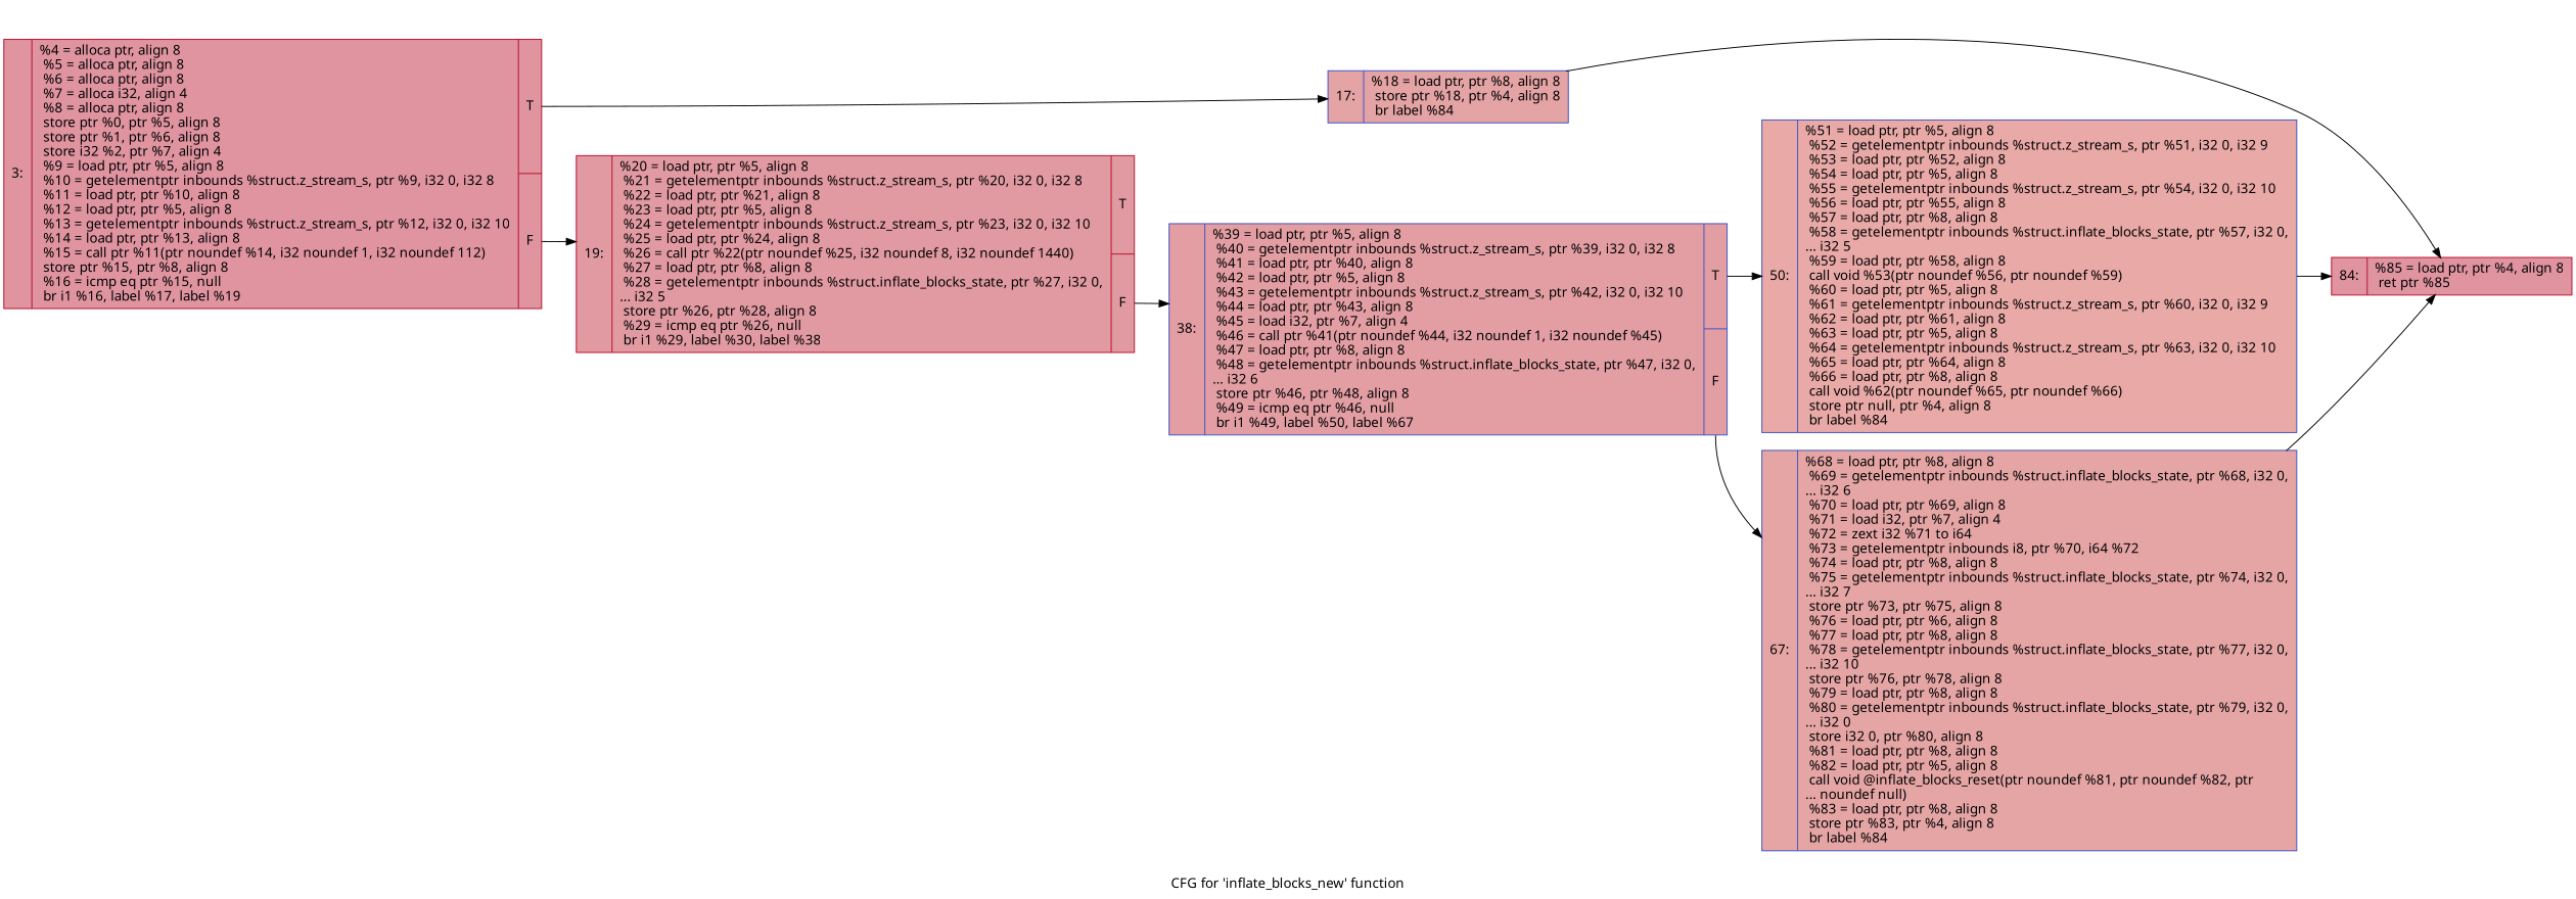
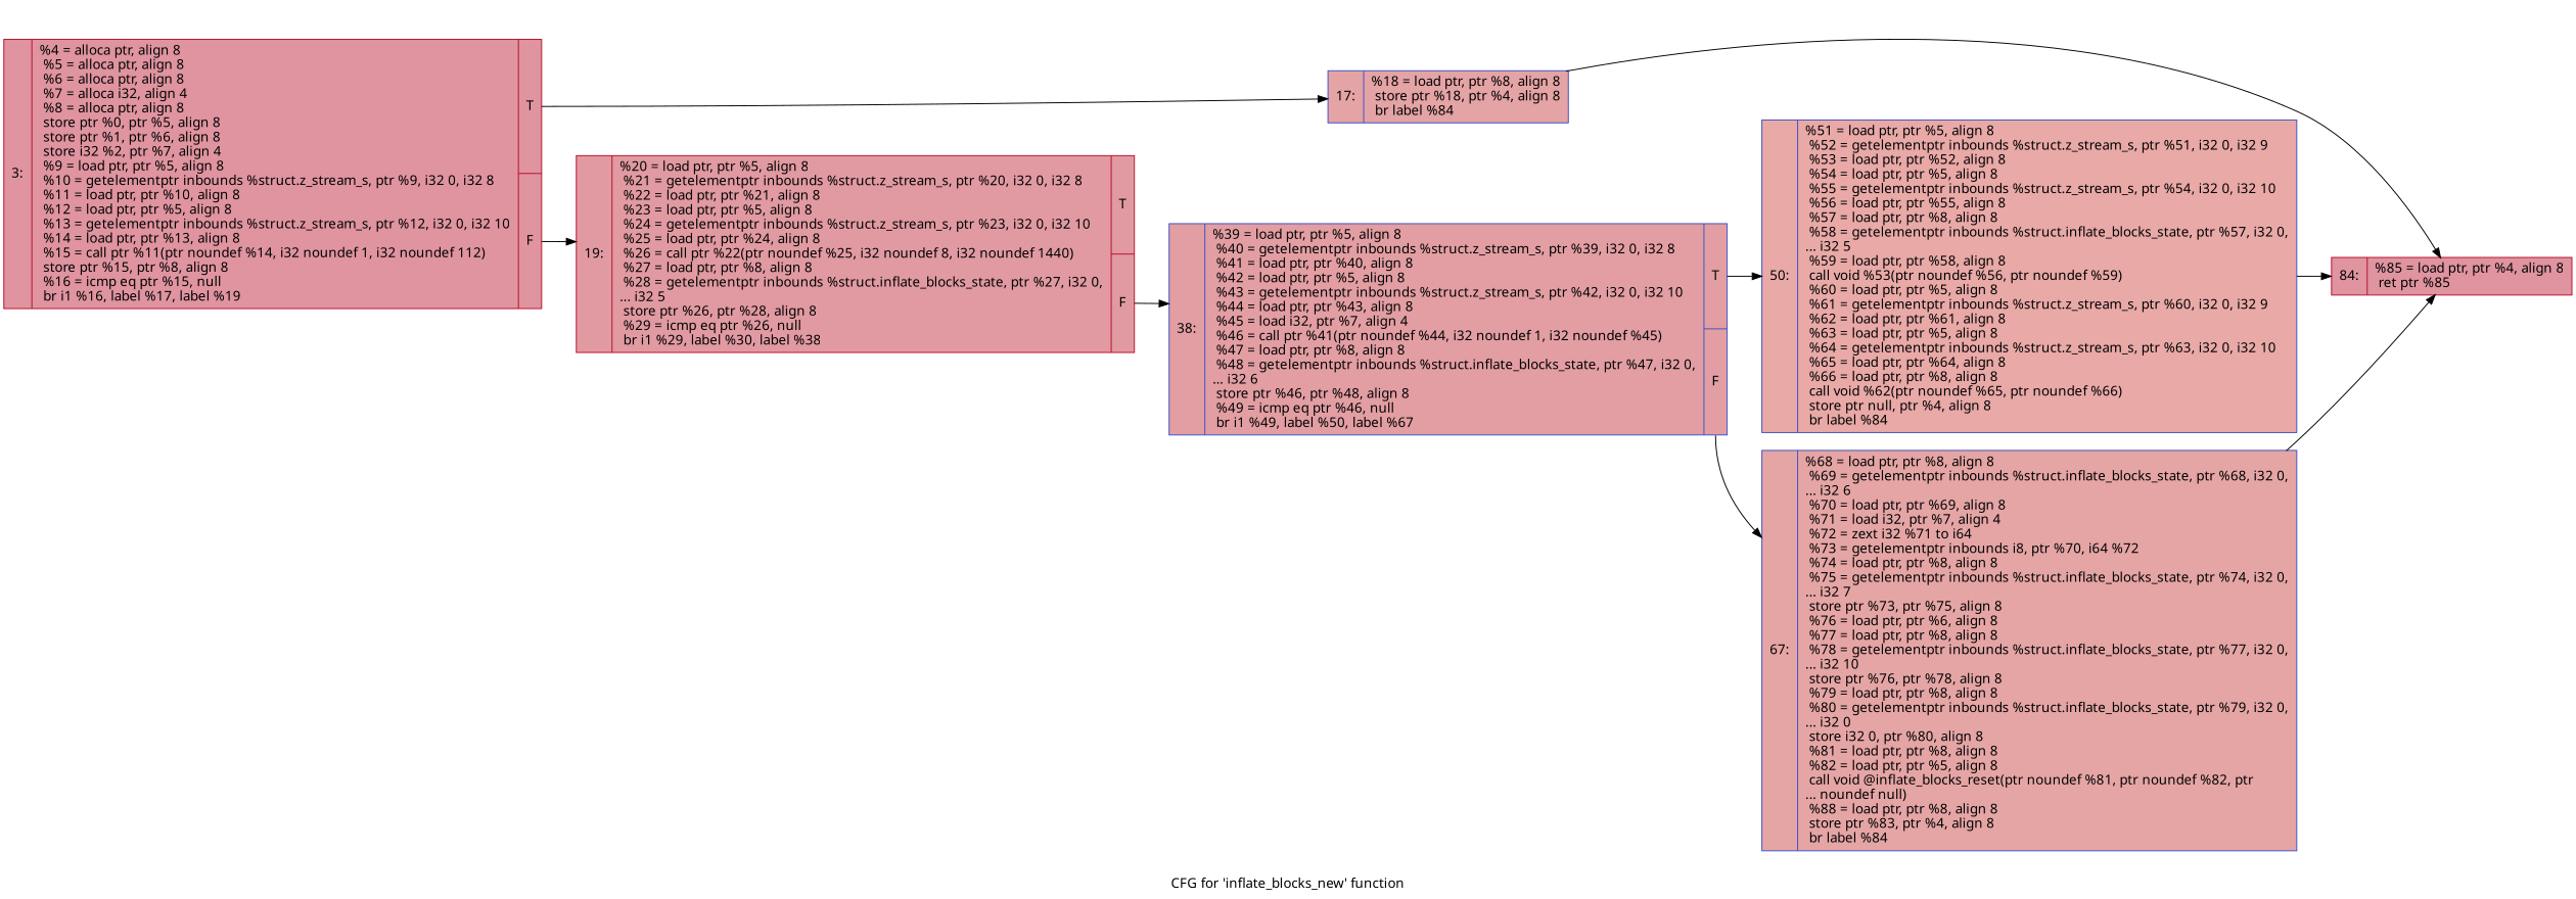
  digraph {
    fontname="Noto Sans"
    label="CFG for 'inflate_blocks_new' function"
    rankdir=LR
    node [color="#3d50c3ff" fillcolor="#b70d2870" fontname="Noto Sans" shape=record style=filled]
    edge [fontname="Noto Sans"]
    n1 [color="#b70d28ff" label="{3:\l|  %4 = alloca ptr, align 8\l  %5 = alloca ptr, align 8\l  %6 = alloca ptr, align 8\l  %7 = alloca i32, align 4\l  %8 = alloca ptr, align 8\l  store ptr %0, ptr %5, align 8\l  store ptr %1, ptr %6, align 8\l  store i32 %2, ptr %7, align 4\l  %9 = load ptr, ptr %5, align 8\l  %10 = getelementptr inbounds %struct.z_stream_s, ptr %9, i32 0, i32 8\l  %11 = load ptr, ptr %10, align 8\l  %12 = load ptr, ptr %5, align 8\l  %13 = getelementptr inbounds %struct.z_stream_s, ptr %12, i32 0, i32 10\l  %14 = load ptr, ptr %13, align 8\l  %15 = call ptr %11(ptr noundef %14, i32 noundef 1, i32 noundef 112)\l  store ptr %15, ptr %8, align 8\l  %16 = icmp eq ptr %15, null\l  br i1 %16, label %17, label %19\l|{<s0>T|<s1>F}}"]
    n2 [fillcolor="#c32e3170" label="{17:\l|  %18 = load ptr, ptr %8, align 8\l  store ptr %18, ptr %4, align 8\l  br label %84\l}"]
    n3 [color="#b70d28ff" fillcolor="#bb1b2c70" label="{19:\l|  %20 = load ptr, ptr %5, align 8\l  %21 = getelementptr inbounds %struct.z_stream_s, ptr %20, i32 0, i32 8\l  %22 = load ptr, ptr %21, align 8\l  %23 = load ptr, ptr %5, align 8\l  %24 = getelementptr inbounds %struct.z_stream_s, ptr %23, i32 0, i32 10\l  %25 = load ptr, ptr %24, align 8\l  %26 = call ptr %22(ptr noundef %25, i32 noundef 8, i32 noundef 1440)\l  %27 = load ptr, ptr %8, align 8\l  %28 = getelementptr inbounds %struct.inflate_blocks_state, ptr %27, i32 0,\l... i32 5\l  store ptr %26, ptr %28, align 8\l  %29 = icmp eq ptr %26, null\l  br i1 %29, label %30, label %38\l|{<s0>T|<s1>F}}"]
    n4 [color="#b70d28ff" label="{84:\l|  %85 = load ptr, ptr %4, align 8\l  ret ptr %85\l}"]
    n5 [fillcolor="#be242e70" label="{38:\l|  %39 = load ptr, ptr %5, align 8\l  %40 = getelementptr inbounds %struct.z_stream_s, ptr %39, i32 0, i32 8\l  %41 = load ptr, ptr %40, align 8\l  %42 = load ptr, ptr %5, align 8\l  %43 = getelementptr inbounds %struct.z_stream_s, ptr %42, i32 0, i32 10\l  %44 = load ptr, ptr %43, align 8\l  %45 = load i32, ptr %7, align 4\l  %46 = call ptr %41(ptr noundef %44, i32 noundef 1, i32 noundef %45)\l  %47 = load ptr, ptr %8, align 8\l  %48 = getelementptr inbounds %struct.inflate_blocks_state, ptr %47, i32 0,\l... i32 6\l  store ptr %46, ptr %48, align 8\l  %49 = icmp eq ptr %46, null\l  br i1 %49, label %50, label %67\l|{<s0>T|<s1>F}}"]
    n6 [fillcolor="#ca3b3770" label="{50:\l|  %51 = load ptr, ptr %5, align 8\l  %52 = getelementptr inbounds %struct.z_stream_s, ptr %51, i32 0, i32 9\l  %53 = load ptr, ptr %52, align 8\l  %54 = load ptr, ptr %5, align 8\l  %55 = getelementptr inbounds %struct.z_stream_s, ptr %54, i32 0, i32 10\l  %56 = load ptr, ptr %55, align 8\l  %57 = load ptr, ptr %8, align 8\l  %58 = getelementptr inbounds %struct.inflate_blocks_state, ptr %57, i32 0,\l... i32 5\l  %59 = load ptr, ptr %58, align 8\l  call void %53(ptr noundef %56, ptr noundef %59)\l  %60 = load ptr, ptr %5, align 8\l  %61 = getelementptr inbounds %struct.z_stream_s, ptr %60, i32 0, i32 9\l  %62 = load ptr, ptr %61, align 8\l  %63 = load ptr, ptr %5, align 8\l  %64 = getelementptr inbounds %struct.z_stream_s, ptr %63, i32 0, i32 10\l  %65 = load ptr, ptr %64, align 8\l  %66 = load ptr, ptr %8, align 8\l  call void %62(ptr noundef %65, ptr noundef %66)\l  store ptr null, ptr %4, align 8\l  br label %84\l}"]
-   n7 [fillcolor="#c5333470" label="{67:\l|  %68 = load ptr, ptr %8, align 8\l  %69 = getelementptr inbounds %struct.inflate_blocks_state, ptr %68, i32 0,\l... i32 6\l  %70 = load ptr, ptr %69, align 8\l  %71 = load i32, ptr %7, align 4\l  %72 = zext i32 %71 to i64\l  %73 = getelementptr inbounds i8, ptr %70, i64 %72\l  %74 = load ptr, ptr %8, align 8\l  %75 = getelementptr inbounds %struct.inflate_blocks_state, ptr %74, i32 0,\l... i32 7\l  store ptr %73, ptr %75, align 8\l  %76 = load ptr, ptr %6, align 8\l  %77 = load ptr, ptr %8, align 8\l  %78 = getelementptr inbounds %struct.inflate_blocks_state, ptr %77, i32 0,\l... i32 10\l  store ptr %76, ptr %78, align 8\l  %79 = load ptr, ptr %8, align 8\l  %80 = getelementptr inbounds %struct.inflate_blocks_state, ptr %79, i32 0,\l... i32 0\l  store i32 0, ptr %80, align 8\l  %81 = load ptr, ptr %8, align 8\l  %82 = load ptr, ptr %5, align 8\l  call void @inflate_blocks_reset(ptr noundef %81, ptr noundef %82, ptr\l... noundef null)\l  %83 = load ptr, ptr %8, align 8\l  store ptr %83, ptr %4, align 8\l  br label %84\l}"]
+   n7 [fillcolor="#c5333470" label="{67:\l|  %68 = load ptr, ptr %8, align 8\l  %69 = getelementptr inbounds %struct.inflate_blocks_state, ptr %68, i32 0,\l... i32 6\l  %70 = load ptr, ptr %69, align 8\l  %71 = load i32, ptr %7, align 4\l  %72 = zext i32 %71 to i64\l  %73 = getelementptr inbounds i8, ptr %70, i64 %72\l  %74 = load ptr, ptr %8, align 8\l  %75 = getelementptr inbounds %struct.inflate_blocks_state, ptr %74, i32 0,\l... i32 7\l  store ptr %73, ptr %75, align 8\l  %76 = load ptr, ptr %6, align 8\l  %77 = load ptr, ptr %8, align 8\l  %78 = getelementptr inbounds %struct.inflate_blocks_state, ptr %77, i32 0,\l... i32 10\l  store ptr %76, ptr %78, align 8\l  %79 = load ptr, ptr %8, align 8\l  %80 = getelementptr inbounds %struct.inflate_blocks_state, ptr %79, i32 0,\l... i32 0\l  store i32 0, ptr %80, align 8\l  %81 = load ptr, ptr %8, align 8\l  %82 = load ptr, ptr %5, align 8\l  call void @inflate_blocks_reset(ptr noundef %81, ptr noundef %82, ptr\l... noundef null)\l  %88 = load ptr, ptr %8, align 8\l  store ptr %83, ptr %4, align 8\l  br label %84\l}"]
    n1 -> n2 [tailport=s0]
    n1 -> n3 [tailport=s1]
    n2 -> n4
    n3 -> n5 [tailport=s1]
    n5 -> n6 [tailport=s0]
    n5 -> n7 [tailport=s1]
    n6 -> n4
    n7 -> n4
  }
